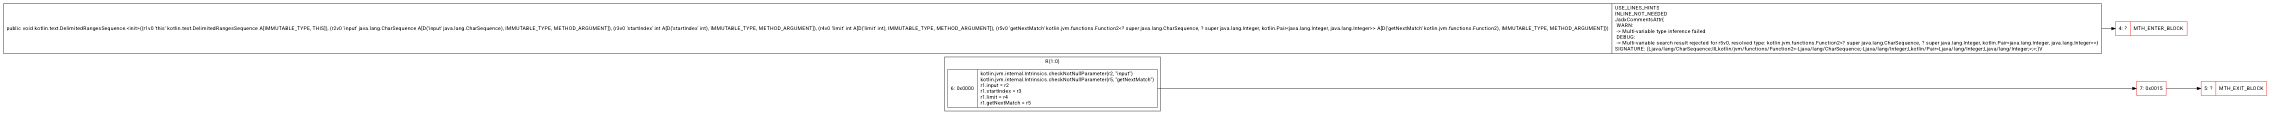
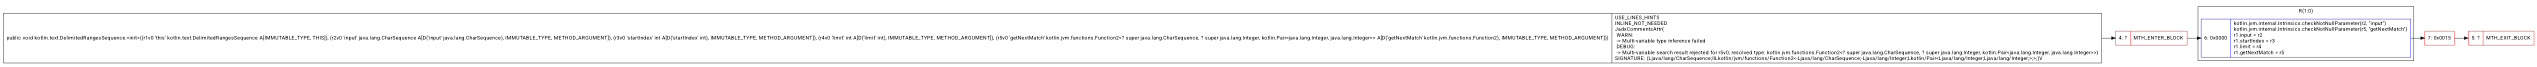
  digraph {
    fontname=Roboto
    rankdir=LR
    node [color=red fontname=Roboto shape=record]
    edge [fontname=Roboto]
    n1 [color=blue label="{6\:\ 0x0000|kotlin.jvm.internal.Intrinsics.checkNotNullParameter(r2, \"input\")\lkotlin.jvm.internal.Intrinsics.checkNotNullParameter(r5, \"getNextMatch\")\lr1.input = r2\lr1.startIndex = r3\lr1.limit = r4\lr1.getNextMatch = r5\l}"]
    n2 [label="{7\:\ 0x0015}"]
    n3 [label="{5\:\ ?|MTH_EXIT_BLOCK\l}"]
    n4 [label="{4\:\ ?|MTH_ENTER_BLOCK\l}"]
    n5 [label="{public void kotlin.text.DelimitedRangesSequence.\<init\>((r1v0 'this' kotlin.text.DelimitedRangesSequence A[IMMUTABLE_TYPE, THIS]), (r2v0 'input' java.lang.CharSequence A[D('input' java.lang.CharSequence), IMMUTABLE_TYPE, METHOD_ARGUMENT]), (r3v0 'startIndex' int A[D('startIndex' int), IMMUTABLE_TYPE, METHOD_ARGUMENT]), (r4v0 'limit' int A[D('limit' int), IMMUTABLE_TYPE, METHOD_ARGUMENT]), (r5v0 'getNextMatch' kotlin.jvm.functions.Function2\<? super java.lang.CharSequence, ? super java.lang.Integer, kotlin.Pair\<java.lang.Integer, java.lang.Integer\>\> A[D('getNextMatch' kotlin.jvm.functions.Function2), IMMUTABLE_TYPE, METHOD_ARGUMENT]))  | USE_LINES_HINTS\lINLINE_NOT_NEEDED\lJadxCommentsAttr\{\l WARN: \l \-\> Multi\-variable type inference failed\l DEBUG: \l \-\> Multi\-variable search result rejected for r5v0, resolved type: kotlin.jvm.functions.Function2\<? super java.lang.CharSequence, ? super java.lang.Integer, kotlin.Pair\<java.lang.Integer, java.lang.Integer\>\>\}\lSIGNATURE: (Ljava\/lang\/CharSequence;IILkotlin\/jvm\/functions\/Function2\<\-Ljava\/lang\/CharSequence;\-Ljava\/lang\/Integer;Lkotlin\/Pair\<Ljava\/lang\/Integer;Ljava\/lang\/Integer;\>;\>;)V\l}" color=""]
    subgraph cluster_1 {
      label="R(1:0)"
      n1
    }
    n1 -> n2
    n2 -> n3
+   n4 -> n1
    n5 -> n4
  }
